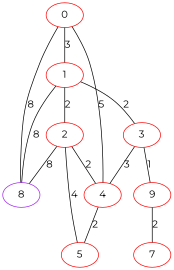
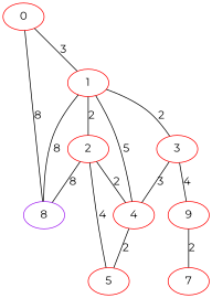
  graph {
    fontname=Montserrat
    node [color=red fontname=Montserrat weight=1]
    edge [fontname=Montserrat]
    0
    1
    8 [color=purple weight=4]
    2
    3
    4
    5
    n8 [label=9]
    7
    0 -- 1 [label=3]
    0 -- 8 [label=8]
    1 -- 8 [label=8]
    1 -- 2 [label=2]
    1 -- 3 [label=2]
-   0 -- 4 [label=5]
+   1 -- 4 [label=5]
    2 -- 8 [label=8]
    2 -- 4 [label=2]
    2 -- 5 [label=4]
    3 -- 4 [label=3]
-   3 -- n8 [label=1]
+   3 -- n8 [label=4]
    4 -- 5 [label=2]
    n8 -- 7 [label=2]
  }
